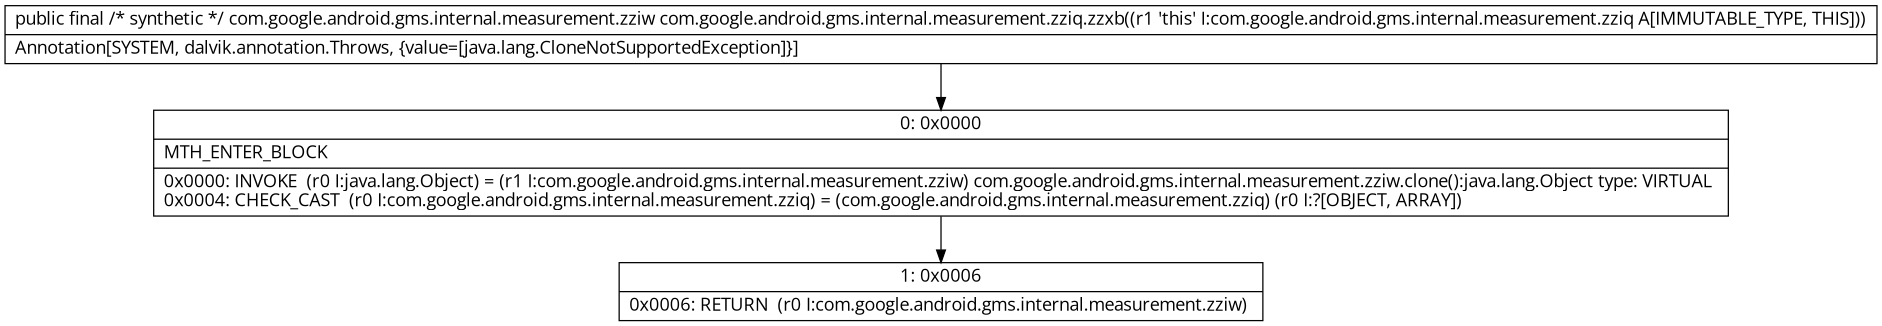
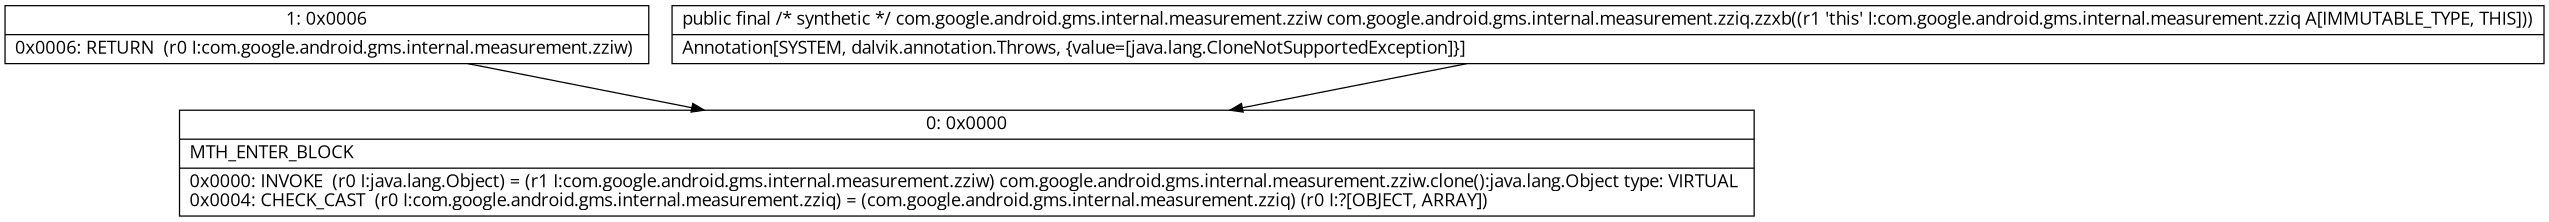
  digraph {
    fontname="Open Sans"
    node [shape=record fontname="Open Sans"]
    edge [fontname="Open Sans"]
    n1 [label="{0\:\ 0x0000|MTH_ENTER_BLOCK\l|0x0000: INVOKE  (r0 I:java.lang.Object) = (r1 I:com.google.android.gms.internal.measurement.zziw) com.google.android.gms.internal.measurement.zziw.clone():java.lang.Object type: VIRTUAL \l0x0004: CHECK_CAST  (r0 I:com.google.android.gms.internal.measurement.zziq) = (com.google.android.gms.internal.measurement.zziq) (r0 I:?[OBJECT, ARRAY]) \l}"]
    n2 [label="{1\:\ 0x0006|0x0006: RETURN  (r0 I:com.google.android.gms.internal.measurement.zziw) \l}"]
    n3 [label="{public final \/* synthetic *\/ com.google.android.gms.internal.measurement.zziw com.google.android.gms.internal.measurement.zziq.zzxb((r1 'this' I:com.google.android.gms.internal.measurement.zziq A[IMMUTABLE_TYPE, THIS]))  | Annotation[SYSTEM, dalvik.annotation.Throws, \{value=[java.lang.CloneNotSupportedException]\}]\l}"]
-   n1 -> n2
+   n2 -> n1
    n3 -> n1
  }
